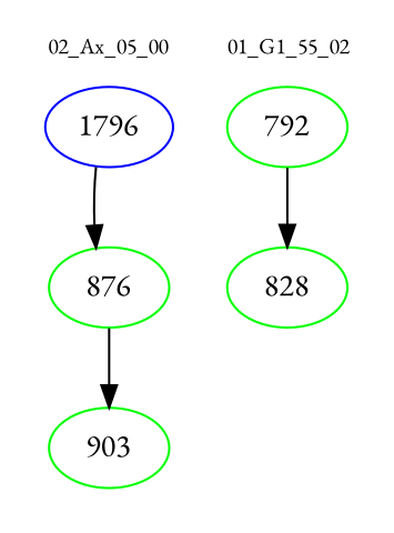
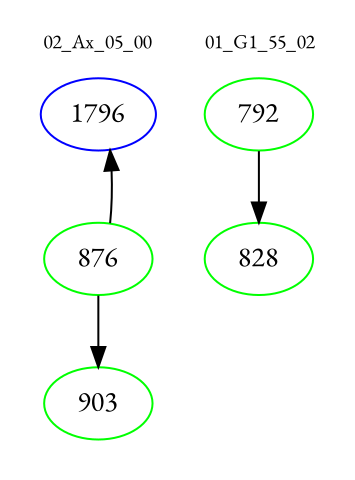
  digraph {
    fontname="EB Garamond"
    node [color=green fontname="EB Garamond"]
    edge [color=black fontname="EB Garamond"]
    n1 [color=blue label=1796]
    n2 [label=876]
    n3 [label=903]
    n4 [label=792]
    n5 [label=828]
    subgraph cluster_1 {
      color=white
      fontsize=10
      label="02_Ax_05_00"
      n1
      n2
      n3
    }
    subgraph cluster_2 {
      color=white
      fontsize=10
      label="01_G1_55_02"
      n4
      n5
    }
-   n1 -> n2
+   n2 -> n1
    n2 -> n3
    n4 -> n5
  }
